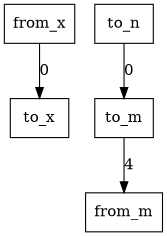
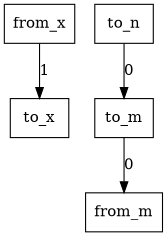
  digraph {
    rankdir=TB
    node [fillcolor=white shape=box style=filled]
    n1 [label=<from_x>]
    n2 [label=<to_x>]
    n3 [label=<from_m>]
    n4 [label=<to_m>]
    n5 [label=<to_n>]
-   n1 -> n2 [label=0]
-   n4 -> n3 [label=4]
+   n1 -> n2 [label=1]
+   n4 -> n3 [label=0]
    n5 -> n4 [label=0]
  }
